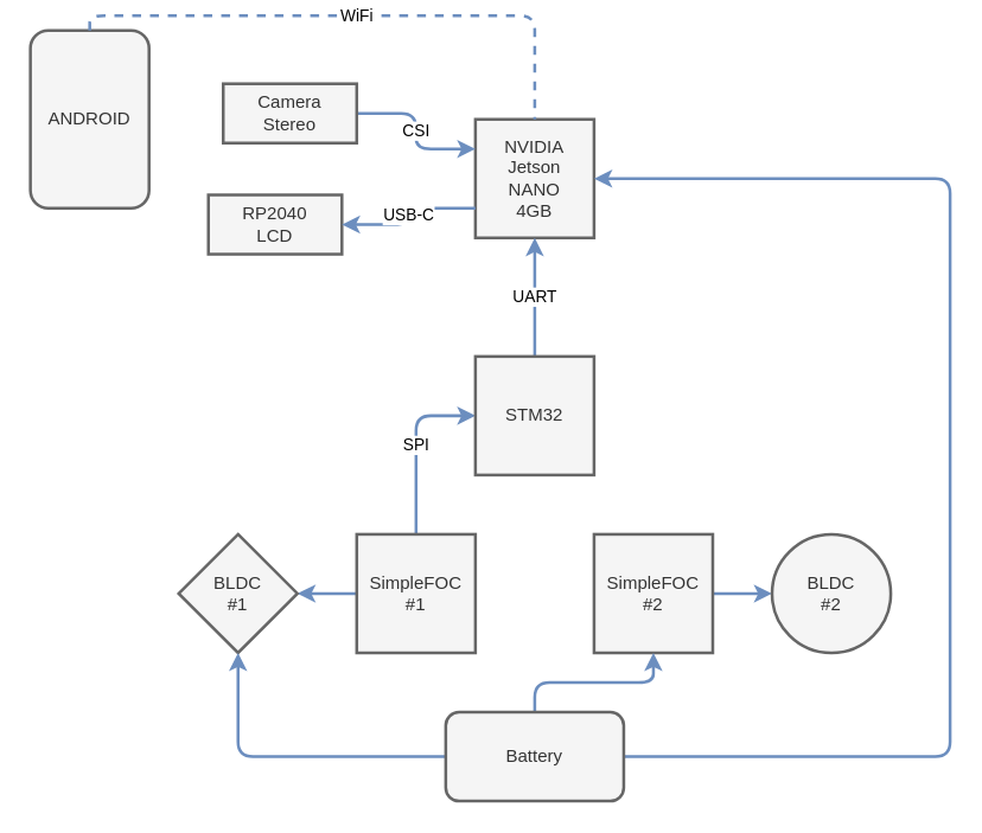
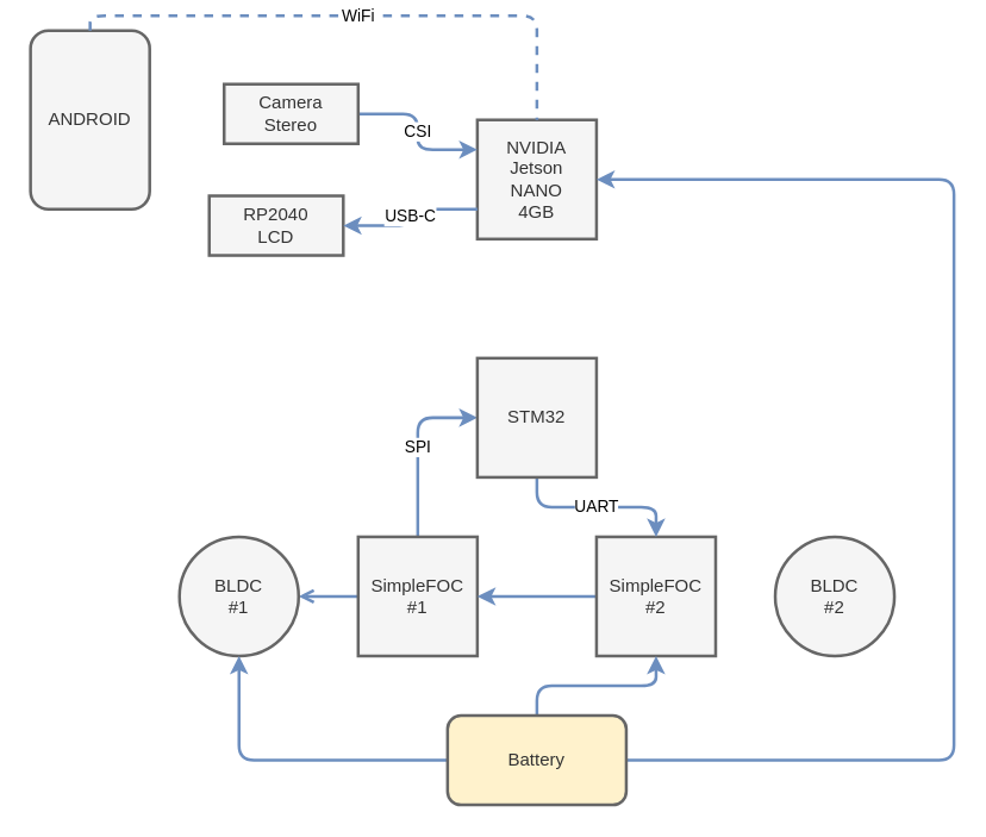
  <mxCell id="0" />
  <mxCell id="1" parent="0" />
  <mxCell id="2" value="NVIDIA&lt;br&gt;Jetson&lt;br&gt;NANO&lt;br&gt;4GB" style="whiteSpace=wrap;html=1;aspect=fixed;fillColor=#f5f5f5;fontColor=#333333;strokeColor=#666666;strokeWidth=2;" parent="1" vertex="1"><mxGeometry x="320" y="80" width="80" height="80" as="geometry" /></mxCell>
  <mxCell id="3" value="SPI" style="edgeStyle=orthogonalEdgeStyle;html=1;entryX=0;entryY=0.5;entryDx=0;entryDy=0;fillColor=#dae8fc;strokeColor=#6c8ebf;strokeWidth=2;jumpSize=3;" parent="1" source="5" target="11" edge="1"><mxGeometry relative="1" as="geometry" /></mxCell>
- <mxCell id="4" style="edgeStyle=orthogonalEdgeStyle;html=1;entryX=1;entryY=0.5;entryDx=0;entryDy=0;fillColor=#dae8fc;strokeColor=#6c8ebf;strokeWidth=2;jumpSize=3;" parent="1" source="5" target="8" edge="1"><mxGeometry relative="1" as="geometry" /></mxCell>
+ <mxCell id="4" style="edgeStyle=orthogonalEdgeStyle;html=1;entryX=1;entryY=0.5;entryDx=0;entryDy=0;fillColor=#dae8fc;strokeColor=#6c8ebf;strokeWidth=2;jumpSize=3;endArrow=open;" parent="1" source="5" target="8" edge="1"><mxGeometry relative="1" as="geometry" /></mxCell>
  <mxCell id="5" value="SimpleFOC&lt;br&gt;#1" style="whiteSpace=wrap;html=1;aspect=fixed;fillColor=#f5f5f5;fontColor=#333333;strokeColor=#666666;strokeWidth=2;" parent="1" vertex="1"><mxGeometry x="240" y="360" width="80" height="80" as="geometry" /></mxCell>
- <mxCell id="6" style="edgeStyle=orthogonalEdgeStyle;html=1;entryX=0;entryY=0.5;entryDx=0;entryDy=0;fillColor=#dae8fc;strokeColor=#6c8ebf;strokeWidth=2;jumpSize=3;" parent="1" source="7" target="9" edge="1"><mxGeometry relative="1" as="geometry" /></mxCell>
+ <mxCell id="6" style="edgeStyle=orthogonalEdgeStyle;html=1;fillColor=#dae8fc;strokeColor=#6c8ebf;strokeWidth=2;jumpSize=3;" parent="1" source="7" target="5" edge="1"><mxGeometry relative="1" as="geometry" /></mxCell>
  <mxCell id="7" value="SimpleFOC&lt;br&gt;#2" style="whiteSpace=wrap;html=1;aspect=fixed;fillColor=#f5f5f5;fontColor=#333333;strokeColor=#666666;strokeWidth=2;" parent="1" vertex="1"><mxGeometry x="400" y="360" width="80" height="80" as="geometry" /></mxCell>
- <mxCell id="8" value="BLDC&lt;br&gt;#1" style="rhombus;whiteSpace=wrap;html=1;aspect=fixed;fillColor=#f5f5f5;fontColor=#333333;strokeColor=#666666;strokeWidth=2;" parent="1" vertex="1"><mxGeometry x="120" y="360" width="80" height="80" as="geometry" /></mxCell>
+ <mxCell id="8" value="BLDC&lt;br&gt;#1" style="ellipse;whiteSpace=wrap;html=1;aspect=fixed;fillColor=#f5f5f5;fontColor=#333333;strokeColor=#666666;strokeWidth=2;" parent="1" vertex="1"><mxGeometry x="120" y="360" width="80" height="80" as="geometry" /></mxCell>
  <mxCell id="9" value="BLDC&lt;br&gt;#2" style="ellipse;whiteSpace=wrap;html=1;aspect=fixed;fillColor=#f5f5f5;fontColor=#333333;strokeColor=#666666;strokeWidth=2;" parent="1" vertex="1"><mxGeometry x="520" y="360" width="80" height="80" as="geometry" /></mxCell>
- <mxCell id="10" value="UART" style="edgeStyle=orthogonalEdgeStyle;html=1;entryX=0.5;entryY=1;entryDx=0;entryDy=0;fillColor=#dae8fc;strokeColor=#6c8ebf;strokeWidth=2;" parent="1" source="11" target="2" edge="1"><mxGeometry relative="1" as="geometry" /></mxCell>
+ <mxCell id="10" value="UART" style="edgeStyle=orthogonalEdgeStyle;html=1;fillColor=#dae8fc;strokeColor=#6c8ebf;strokeWidth=2;" parent="1" source="11" target="7" edge="1"><mxGeometry relative="1" as="geometry" /></mxCell>
  <mxCell id="11" value="STM32" style="whiteSpace=wrap;html=1;aspect=fixed;fillColor=#f5f5f5;fontColor=#333333;strokeColor=#666666;strokeWidth=2;" parent="1" vertex="1"><mxGeometry x="320" y="240" width="80" height="80" as="geometry" /></mxCell>
  <mxCell id="12" style="edgeStyle=orthogonalEdgeStyle;html=1;fillColor=#dae8fc;strokeColor=#6c8ebf;strokeWidth=2;jumpSize=3;" parent="1" source="15" target="8" edge="1"><mxGeometry relative="1" as="geometry" /></mxCell>
  <mxCell id="13" style="edgeStyle=orthogonalEdgeStyle;html=1;fillColor=#dae8fc;strokeColor=#6c8ebf;strokeWidth=2;jumpSize=3;" parent="1" source="15" target="7" edge="1"><mxGeometry relative="1" as="geometry" /></mxCell>
  <mxCell id="14" style="edgeStyle=orthogonalEdgeStyle;html=1;entryX=1;entryY=0.5;entryDx=0;entryDy=0;fillColor=#dae8fc;strokeColor=#6c8ebf;strokeWidth=2;jumpSize=3;" parent="1" source="15" target="2" edge="1"><mxGeometry relative="1" as="geometry"><Array as="points"><mxPoint x="640" y="510" /><mxPoint x="640" y="120" /></Array></mxGeometry></mxCell>
- <mxCell id="15" value="Battery" style="rounded=1;whiteSpace=wrap;html=1;fillColor=#f5f5f5;fontColor=#333333;strokeColor=#666666;strokeWidth=2;" parent="1" vertex="1"><mxGeometry x="300" y="480" width="120" height="60" as="geometry" /></mxCell>
+ <mxCell id="15" value="Battery" style="rounded=1;whiteSpace=wrap;html=1;fillColor=#fff2cc;fontColor=#333333;strokeColor=#666666;strokeWidth=2;" parent="1" vertex="1"><mxGeometry x="300" y="480" width="120" height="60" as="geometry" /></mxCell>
  <mxCell id="16" value="ANDROID" style="rounded=1;whiteSpace=wrap;html=1;fillColor=#f5f5f5;fontColor=#333333;strokeColor=#666666;strokeWidth=2;" parent="1" vertex="1"><mxGeometry x="20" y="20" width="80" height="120" as="geometry" /></mxCell>
  <mxCell id="17" value="WiFi" style="endArrow=none;dashed=1;html=1;exitX=0.5;exitY=0;exitDx=0;exitDy=0;entryX=0.5;entryY=0;entryDx=0;entryDy=0;edgeStyle=orthogonalEdgeStyle;fillColor=#dae8fc;strokeColor=#6c8ebf;strokeWidth=2;jumpSize=3;" parent="1" source="16" target="2" edge="1"><mxGeometry width="50" height="50" relative="1" as="geometry"><mxPoint x="190" y="180" as="sourcePoint" /><mxPoint x="240" y="130" as="targetPoint" /></mxGeometry></mxCell>
  <mxCell id="18" value="CSI" style="edgeStyle=orthogonalEdgeStyle;html=1;entryX=0;entryY=0.25;entryDx=0;entryDy=0;startArrow=none;startFill=0;endArrow=classic;endFill=1;fillColor=#dae8fc;strokeColor=#6c8ebf;strokeWidth=2;jumpSize=3;" parent="1" source="19" target="2" edge="1"><mxGeometry relative="1" as="geometry" /></mxCell>
  <mxCell id="19" value="Camera&lt;br&gt;Stereo" style="whiteSpace=wrap;html=1;fillColor=#f5f5f5;fontColor=#333333;strokeColor=#666666;strokeWidth=2;" parent="1" vertex="1"><mxGeometry x="150" y="56" width="90" height="40" as="geometry" /></mxCell>
  <mxCell id="20" value="RP2040&lt;br&gt;LCD" style="whiteSpace=wrap;html=1;fillColor=#f5f5f5;fontColor=#333333;strokeColor=#666666;strokeWidth=2;" parent="1" vertex="1"><mxGeometry x="140" y="131" width="90" height="40" as="geometry" /></mxCell>
  <mxCell id="21" value="USB-C" style="edgeStyle=orthogonalEdgeStyle;html=1;entryX=0;entryY=0.75;entryDx=0;entryDy=0;endArrow=none;endFill=0;startArrow=classic;startFill=1;fillColor=#dae8fc;strokeColor=#6c8ebf;strokeWidth=2;jumpSize=3;" parent="1" source="20" target="2" edge="1"><mxGeometry relative="1" as="geometry" /></mxCell>
